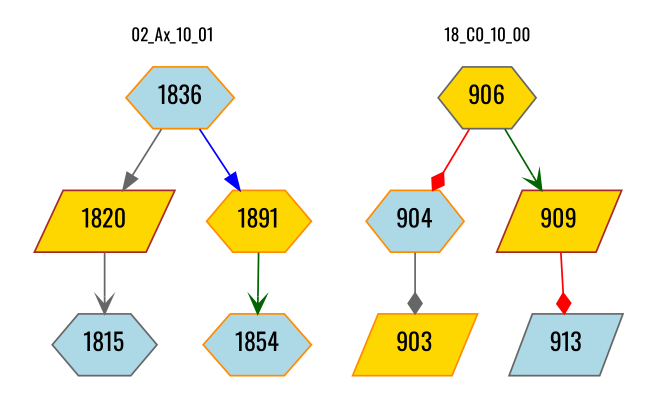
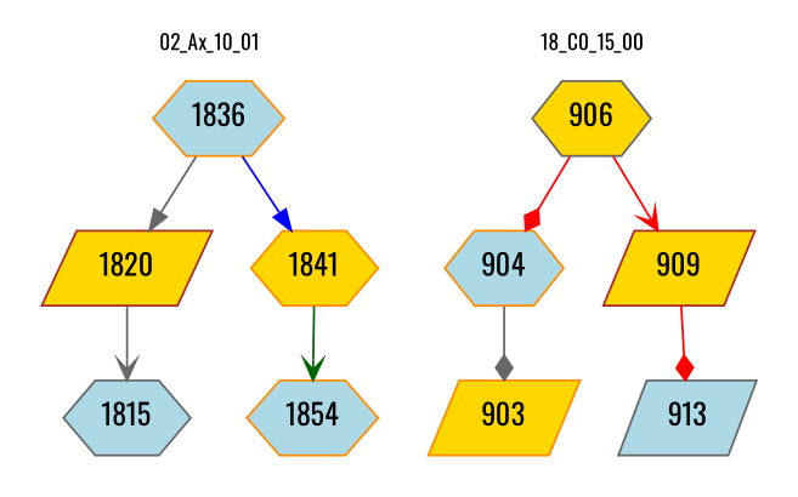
  digraph {
    fontname=Oswald
    node [color=darkorange fillcolor=lightblue fontname=Oswald shape=hexagon style=filled]
    edge [arrowhead=vee color=gray40 fontname=Oswald]
    n1 [label=1836]
    n2 [color=brown fillcolor=gold label=1820 shape=parallelogram]
-   n3 [fillcolor=gold label=1891]
+   n3 [fillcolor=gold label=1841]
    n4 [color=gray40 label=1815]
    n5 [label=1854]
    n6 [color=gray40 fillcolor=gold label=906]
    n7 [label=904]
    n8 [color=brown fillcolor=gold label=909 shape=parallelogram]
    n9 [fillcolor=gold label=903 shape=parallelogram]
    n10 [color=gray40 label=913 shape=parallelogram]
    subgraph cluster_1 {
      color=white
      fontsize=10
      label="02_Ax_10_01"
      n1
      n2
      n3
      n4
      n5
    }
    subgraph cluster_2 {
      color=white
      fontsize=10
-     label="18_C0_10_00"
+     label="18_C0_15_00"
      n6
      n7
      n8
      n9
      n10
    }
    n1 -> n2 [arrowhead=normal]
    n1 -> n3 [arrowhead=normal color=blue]
    n2 -> n4
    n3 -> n5 [color=darkgreen]
    n6 -> n7 [arrowhead=diamond color=red]
-   n6 -> n8 [color=darkgreen]
+   n6 -> n8 [color=red]
    n7 -> n9 [arrowhead=diamond]
    n8 -> n10 [arrowhead=diamond color=red]
  }
